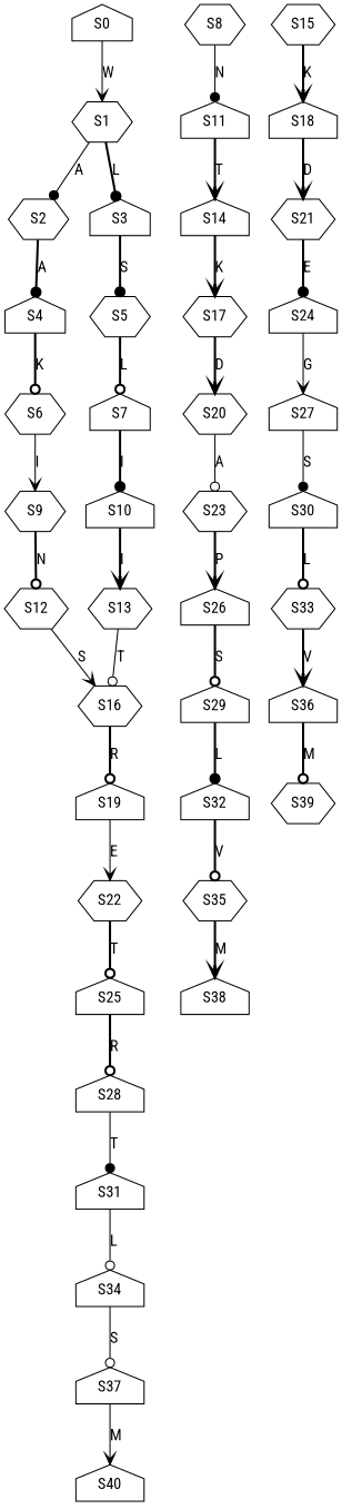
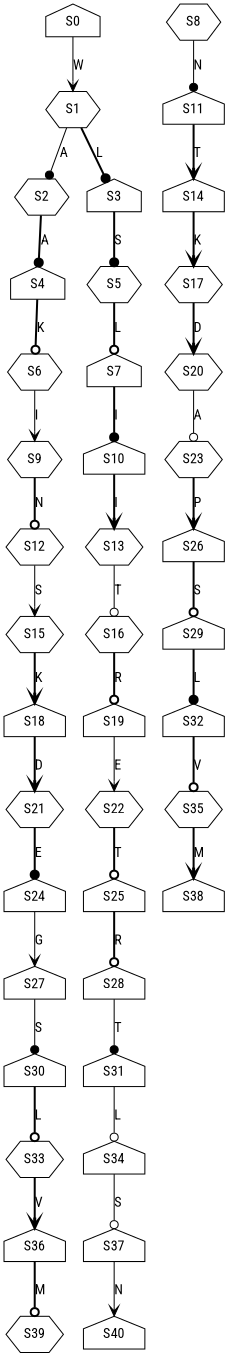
  strict digraph {
    fontname="Roboto Condensed"
    node [fontname="Roboto Condensed" shape=house]
    edge [arrowhead=vee fontname="Roboto Condensed" style=bold]
    S1 [shape=hexagon]
    S0
    S2 [shape=hexagon]
    S3
    S4
    S5 [shape=hexagon]
    S6 [shape=hexagon]
    S7
    S9 [shape=hexagon]
    S10
    S8 [shape=hexagon]
    S11
    S12 [shape=hexagon]
    S13 [shape=hexagon]
    S14
    S15 [shape=hexagon]
    S16 [shape=hexagon]
    S17 [shape=hexagon]
    S18
    S19
    S20 [shape=hexagon]
    S21 [shape=hexagon]
    S22 [shape=hexagon]
    S23 [shape=hexagon]
    S24
    S25
    S26
    S27
    S28
    S29
    S30
    S31
    S32
    S33 [shape=hexagon]
    S34
    S35 [shape=hexagon]
    S36
    S37
    S38
    S39 [shape=hexagon]
    S40
    S1 -> S2 [arrowhead=dot label=A style=solid]
    S1 -> S3 [arrowhead=dot label=L]
    S0 -> S1 [label=W style=solid]
    S2 -> S4 [arrowhead=dot label=A]
    S3 -> S5 [arrowhead=dot label=S]
    S4 -> S6 [arrowhead=odot label=K]
    S5 -> S7 [arrowhead=odot label=L]
    S6 -> S9 [label=I style=solid]
    S7 -> S10 [arrowhead=dot label=I]
    S9 -> S12 [arrowhead=odot label=N]
    S10 -> S13 [label=I]
    S8 -> S11 [arrowhead=dot label=N style=solid]
    S11 -> S14 [label=T]
-   S12 -> S16 [label=S style=solid]
+   S12 -> S15 [label=S style=solid]
    S13 -> S16 [arrowhead=odot label=T style=solid]
    S14 -> S17 [label=K]
    S15 -> S18 [label=K]
    S16 -> S19 [arrowhead=odot label=R]
    S17 -> S20 [label=D]
    S18 -> S21 [label=D]
    S19 -> S22 [label=E style=solid]
    S20 -> S23 [arrowhead=odot label=A style=solid]
    S21 -> S24 [arrowhead=dot label=E]
    S22 -> S25 [arrowhead=odot label=T]
    S23 -> S26 [label=P]
    S24 -> S27 [label=G style=solid]
    S25 -> S28 [arrowhead=odot label=R]
    S26 -> S29 [arrowhead=odot label=S]
    S27 -> S30 [arrowhead=dot label=S style=solid]
    S28 -> S31 [arrowhead=dot label=T style=solid]
    S29 -> S32 [arrowhead=dot label=L]
    S30 -> S33 [arrowhead=odot label=L]
    S31 -> S34 [arrowhead=odot label=L style=solid]
    S32 -> S35 [arrowhead=odot label=V]
    S33 -> S36 [label=V]
    S34 -> S37 [arrowhead=odot label=S style=solid]
    S35 -> S38 [label=M]
    S36 -> S39 [arrowhead=odot label=M]
-   S37 -> S40 [label=M style=solid]
+   S37 -> S40 [label=N style=solid]
  }
